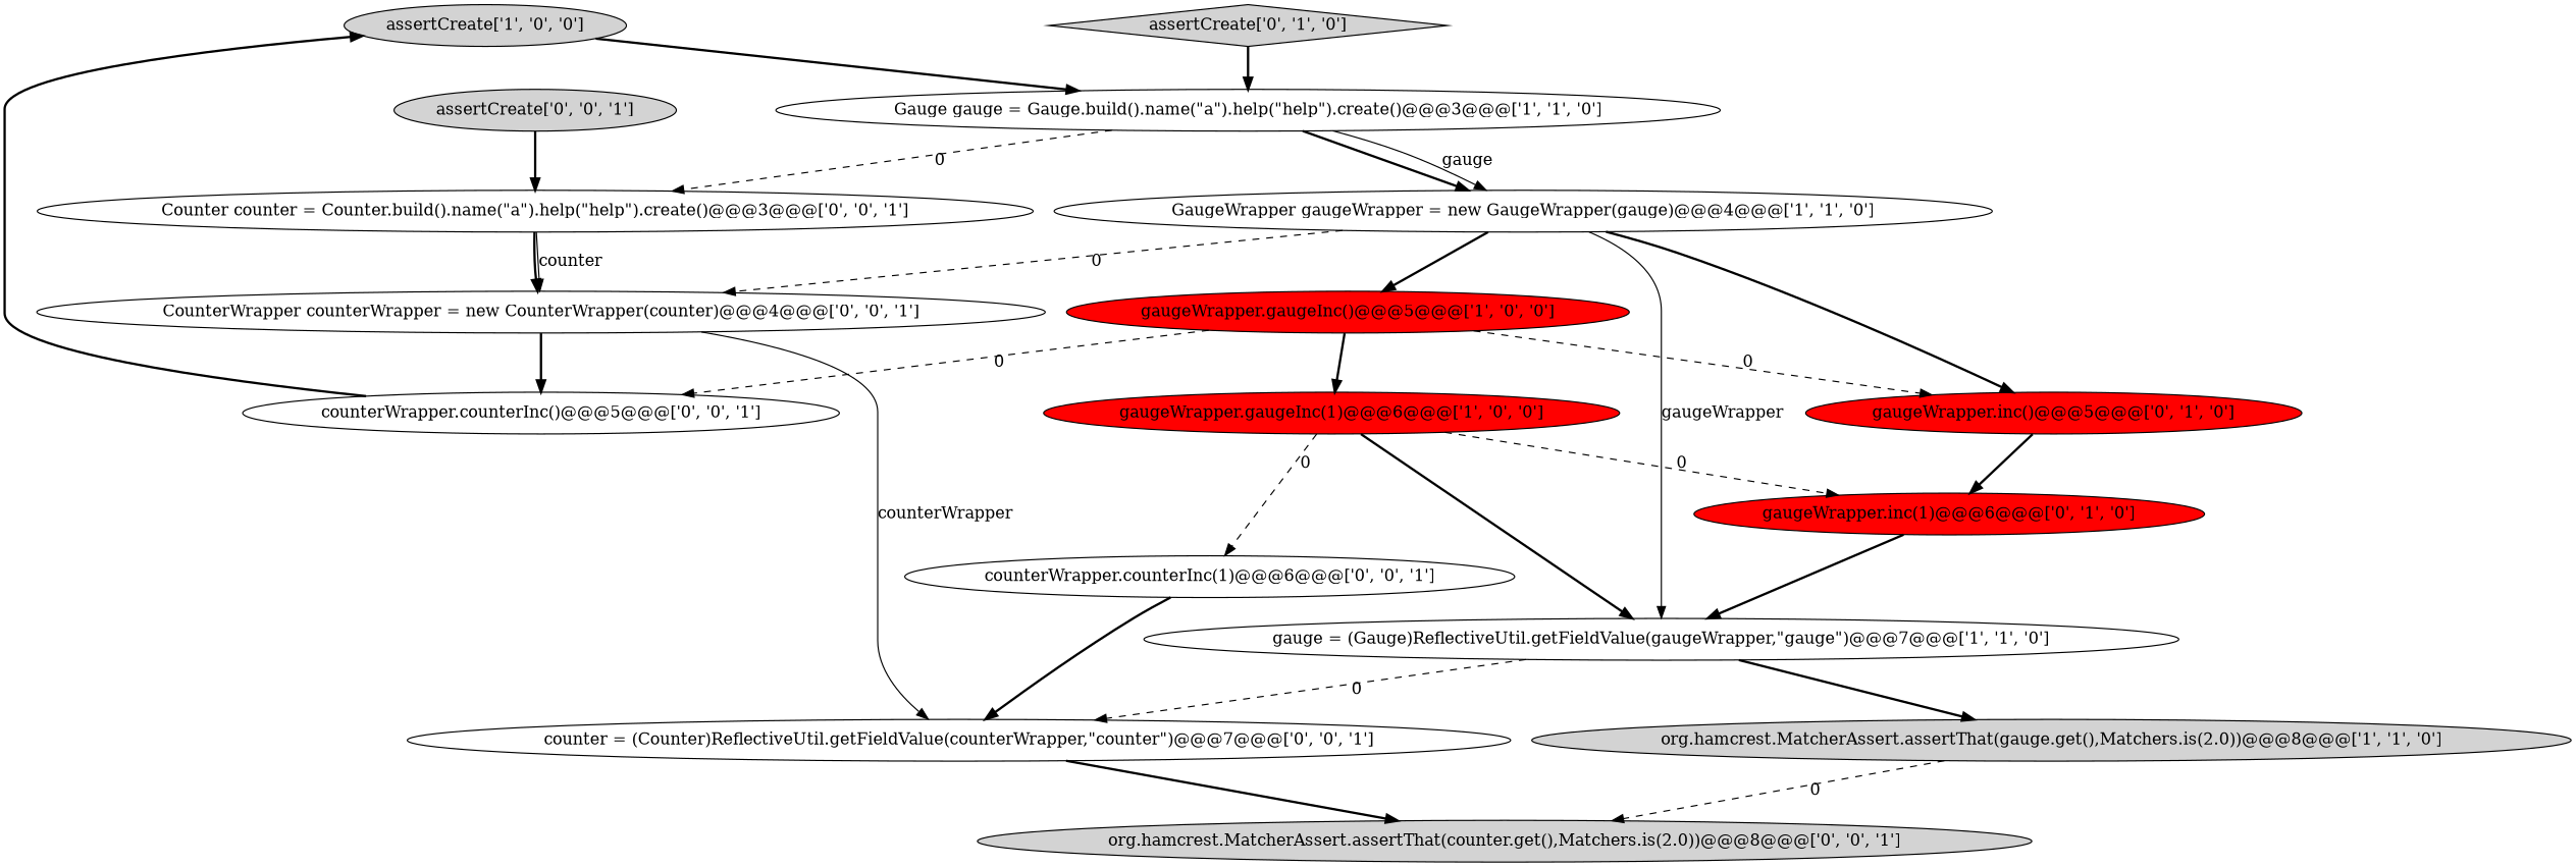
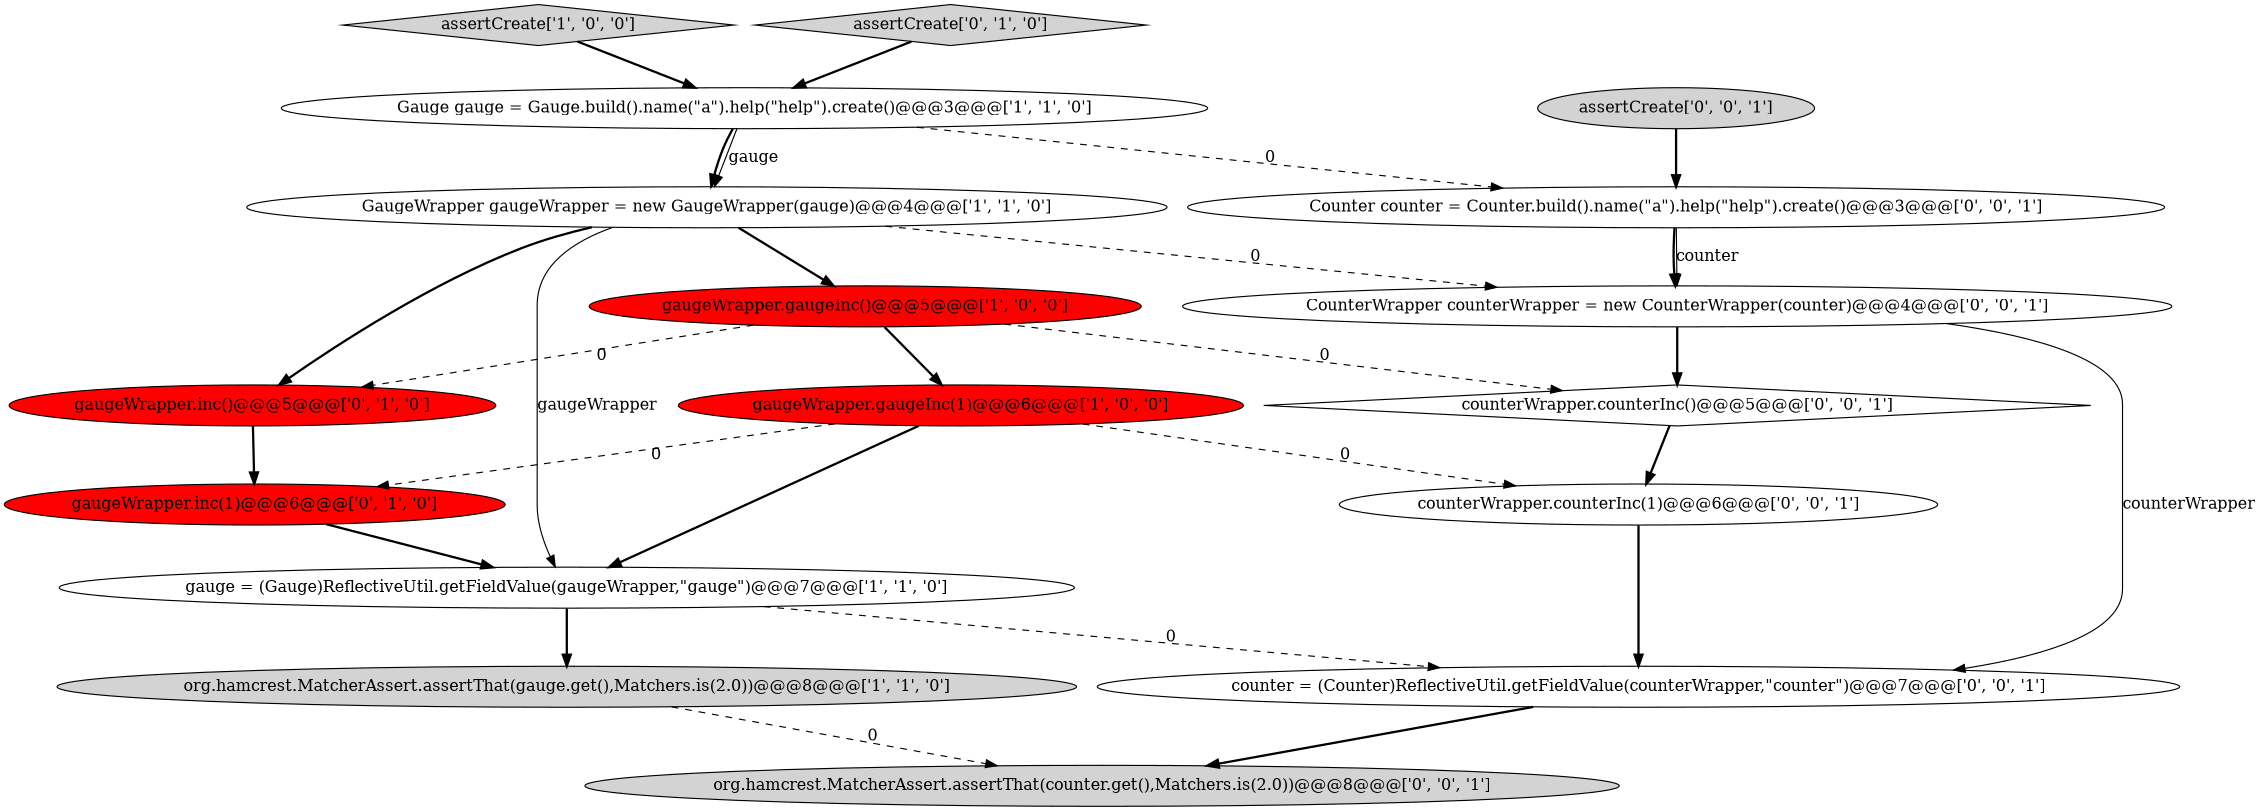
  digraph {
    node [fillcolor=white shape=ellipse style=filled]
    edge [style=bold]
-   n1 [fillcolor=lightgray label="assertCreate['1', '0', '0']"]
+   n1 [fillcolor=lightgray label="assertCreate['1', '0', '0']" shape=diamond]
    n2 [label="Gauge gauge = Gauge.build().name(\"a\").help(\"help\").create()@@@3@@@['1', '1', '0']"]
    n3 [label="Counter counter = Counter.build().name(\"a\").help(\"help\").create()@@@3@@@['0', '0', '1']"]
    n4 [label="GaugeWrapper gaugeWrapper = new GaugeWrapper(gauge)@@@4@@@['1', '1', '0']"]
    n5 [fillcolor=lightgray label="assertCreate['0', '0', '1']"]
    n6 [label="CounterWrapper counterWrapper = new CounterWrapper(counter)@@@4@@@['0', '0', '1']"]
    n7 [fillcolor=lightgray label="assertCreate['0', '1', '0']" shape=diamond]
    n8 [label="counter = (Counter)ReflectiveUtil.getFieldValue(counterWrapper,\"counter\")@@@7@@@['0', '0', '1']"]
    n9 [fillcolor=lightgray label="org.hamcrest.MatcherAssert.assertThat(counter.get(),Matchers.is(2.0))@@@8@@@['0', '0', '1']"]
    n10 [fillcolor=lightgray label="org.hamcrest.MatcherAssert.assertThat(gauge.get(),Matchers.is(2.0))@@@8@@@['1', '1', '0']"]
    n11 [fillcolor=red label="gaugeWrapper.gaugeInc(1)@@@6@@@['1', '0', '0']"]
    n12 [label="counterWrapper.counterInc(1)@@@6@@@['0', '0', '1']"]
    n13 [fillcolor=red label="gaugeWrapper.inc(1)@@@6@@@['0', '1', '0']"]
    n14 [label="gauge = (Gauge)ReflectiveUtil.getFieldValue(gaugeWrapper,\"gauge\")@@@7@@@['1', '1', '0']"]
-   n15 [label="counterWrapper.counterInc()@@@5@@@['0', '0', '1']"]
+   n15 [label="counterWrapper.counterInc()@@@5@@@['0', '0', '1']" shape=diamond]
    n16 [fillcolor=red label="gaugeWrapper.gaugeInc()@@@5@@@['1', '0', '0']"]
    n17 [fillcolor=red label="gaugeWrapper.inc()@@@5@@@['0', '1', '0']"]
    n1 -> n2
    n2 -> n3 [label=0 style=dashed]
    n2 -> n4
    n2 -> n4 [label=gauge style=solid]
    n3 -> n6
    n3 -> n6 [label=counter style=solid]
    n4 -> n6 [label=0 style=dashed]
    n4 -> n14 [label=gaugeWrapper style=solid]
    n4 -> n16
    n4 -> n17
    n5 -> n3
    n6 -> n8 [label=counterWrapper style=solid]
    n6 -> n15
    n7 -> n2
    n8 -> n9
    n10 -> n9 [label=0 style=dashed]
    n11 -> n12 [label=0 style=dashed]
    n11 -> n13 [label=0 style=dashed]
    n11 -> n14
    n12 -> n8
    n13 -> n14
    n14 -> n8 [label=0 style=dashed]
    n14 -> n10
-   n15 -> n1
+   n15 -> n12
    n16 -> n11
    n16 -> n15 [label=0 style=dashed]
    n16 -> n17 [label=0 style=dashed]
    n17 -> n13
  }
